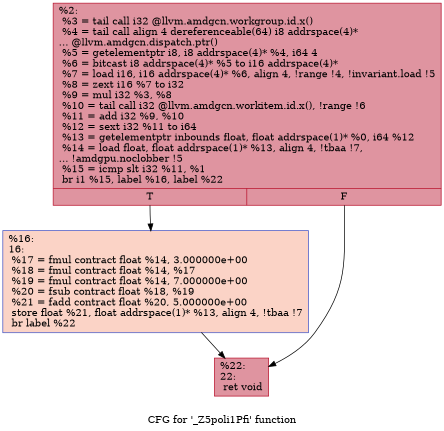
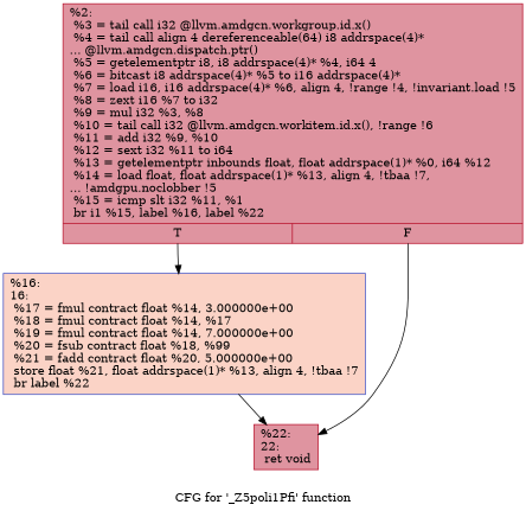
  digraph {
    label="CFG for '_Z5poli1Pfi' function"
    fontname="DejaVu Serif"
    node [color="#b70d28ff" fillcolor="#b70d2870" shape=record style=filled fontname="DejaVu Serif"]
    edge [fontname="DejaVu Serif"]
    n1 [label="{%2:\l  %3 = tail call i32 @llvm.amdgcn.workgroup.id.x()\l  %4 = tail call align 4 dereferenceable(64) i8 addrspace(4)*\l... @llvm.amdgcn.dispatch.ptr()\l  %5 = getelementptr i8, i8 addrspace(4)* %4, i64 4\l  %6 = bitcast i8 addrspace(4)* %5 to i16 addrspace(4)*\l  %7 = load i16, i16 addrspace(4)* %6, align 4, !range !4, !invariant.load !5\l  %8 = zext i16 %7 to i32\l  %9 = mul i32 %3, %8\l  %10 = tail call i32 @llvm.amdgcn.workitem.id.x(), !range !6\l  %11 = add i32 %9, %10\l  %12 = sext i32 %11 to i64\l  %13 = getelementptr inbounds float, float addrspace(1)* %0, i64 %12\l  %14 = load float, float addrspace(1)* %13, align 4, !tbaa !7,\l... !amdgpu.noclobber !5\l  %15 = icmp slt i32 %11, %1\l  br i1 %15, label %16, label %22\l|{<s0>T|<s1>F}}"]
-   n2 [color="#3d50c3ff" fillcolor="#f59c7d70" label="{%16:\l16:                                               \l  %17 = fmul contract float %14, 3.000000e+00\l  %18 = fmul contract float %14, %17\l  %19 = fmul contract float %14, 7.000000e+00\l  %20 = fsub contract float %18, %19\l  %21 = fadd contract float %20, 5.000000e+00\l  store float %21, float addrspace(1)* %13, align 4, !tbaa !7\l  br label %22\l}"]
+   n2 [color="#3d50c3ff" fillcolor="#f59c7d70" label="{%16:\l16:                                               \l  %17 = fmul contract float %14, 3.000000e+00\l  %18 = fmul contract float %14, %17\l  %19 = fmul contract float %14, 7.000000e+00\l  %20 = fsub contract float %18, %99\l  %21 = fadd contract float %20, 5.000000e+00\l  store float %21, float addrspace(1)* %13, align 4, !tbaa !7\l  br label %22\l}"]
    n3 [label="{%22:\l22:                                               \l  ret void\l}"]
    n1 -> n2 [tailport=s0]
    n1 -> n3 [tailport=s1]
    n2 -> n3
  }
